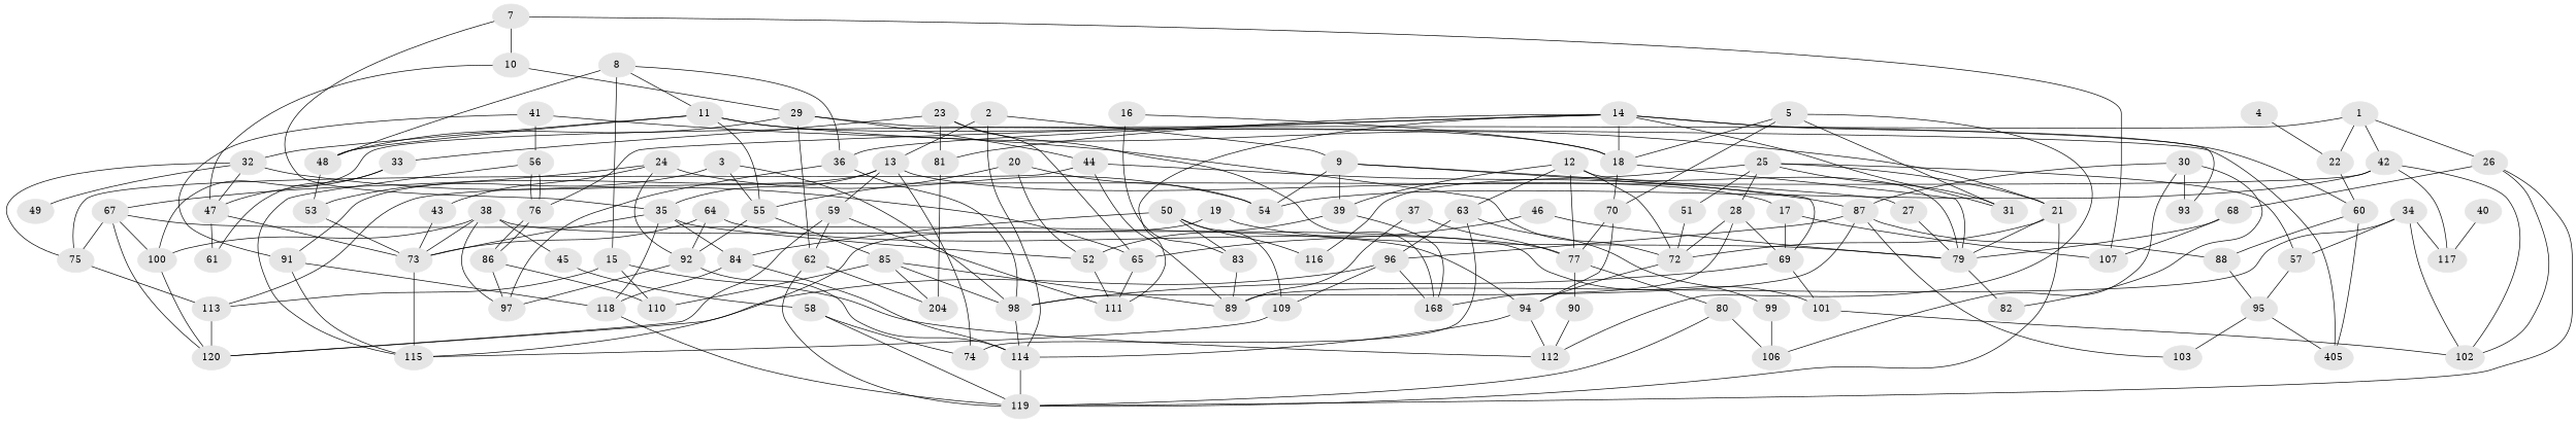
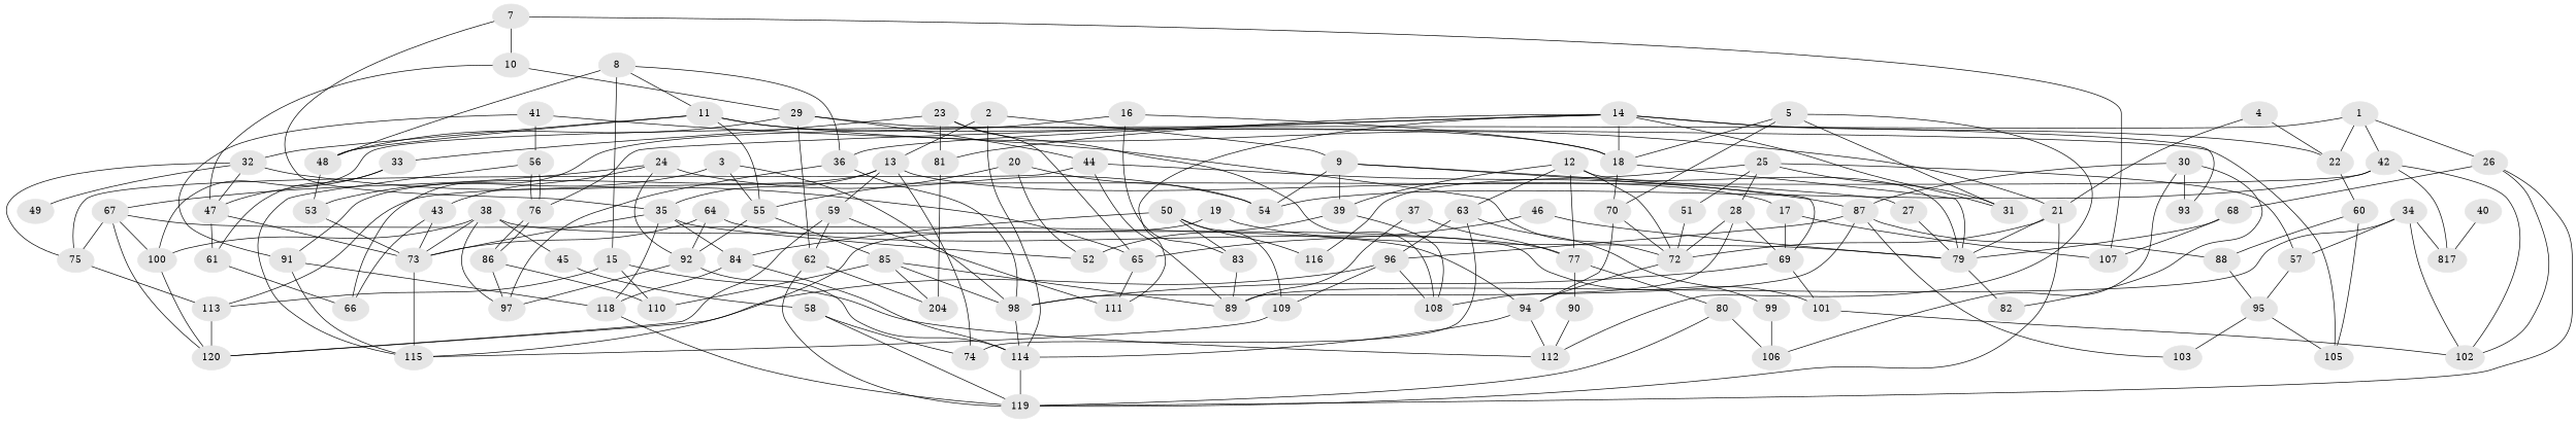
  graph {
    node [color=gray90 style=filled]
    1
    22
    26
    42
    100
    60
    119
    68
    102
    54
    113
-   117
+   117 [label=817]
    120
    2
    9
    13
    114
    27
    39
    69
    35
    91
    17
    59
    74
    3
    53
    55
    98
    73
    92
    85
    4
    21
    79
    72
    5
    18
    31
    70
    112
    77
    94
    41
    56
    57
    95
    7
    10
    107
    29
    47
    52
    84
    118
    8
    15
    36
    48
    11
    110
    97
    40
-   108 [label=168]
+   108
    101
    44
    62
-   105 [label=405]
+   105
    61
    32
    65
    49
    75
    12
    63
    96
    99
    90
    80
    82
    115
    111
    14
    76
    81
    93
    88
    86
    n89 [label=204]
    16
+   66
    83
    89
    19
    20
    23
    33
    24
    43
    67
    25
    28
    51
    116
    87
    30
    106
    103
    34
    37
    38
    45
    58
    46
    50
    109
    64
    1 -- 22
    1 -- 26
    1 -- 42
    1 -- 100
    22 -- 60
    26 -- 119
    26 -- 68
    26 -- 102
    42 -- 102
    42 -- 54
    42 -- 113
    42 -- 117
    100 -- 120
    60 -- 88
    68 -- 79
    68 -- 107
    113 -- 120
    2 -- 9
    2 -- 13
    2 -- 114
    9 -- 54
    9 -- 27
    9 -- 39
    9 -- 69
    13 -- 35
    13 -- 91
    13 -- 17
    13 -- 59
    13 -- 74
    114 -- 119
    27 -- 79
    39 -- 52
    39 -- 108
    69 -- 98
    69 -- 101
    35 -- 73
    35 -- 52
    35 -- 84
    35 -- 118
    91 -- 118
    91 -- 115
    17 -- 69
    17 -- 107
    59 -- 120
    59 -- 62
    59 -- 111
    3 -- 53
    3 -- 55
    3 -- 98
    53 -- 73
    55 -- 92
    55 -- 85
    98 -- 114
    73 -- 115
    92 -- 114
    92 -- 97
    85 -- 98
    85 -- 110
    85 -- n89
    85 -- 89
    4 -- 22
-   25 -- 21
+   4 -- 21
    21 -- 119
    21 -- 79
    21 -- 72
    79 -- 82
    72 -- 94
    5 -- 18
    5 -- 31
    5 -- 70
    5 -- 112
    18 -- 79
    18 -- 70
-   70 -- 77
+   70 -- 72
    70 -- 94
    77 -- 90
    77 -- 80
    94 -- 114
    94 -- 112
    41 -- 91
    41 -- 72
    41 -- 56
    56 -- 115
    56 -- 76
    56 -- 76
    57 -- 95
    95 -- 105
    95 -- 103
    7 -- 35
    7 -- 10
    7 -- 107
    10 -- 29
    10 -- 47
    29 -- 48
    29 -- 44
    29 -- 62
    29 -- 105
    47 -- 73
    47 -- 61
-   52 -- 111
    84 -- 114
    84 -- 118
    118 -- 119
    8 -- 15
    8 -- 36
    8 -- 48
    8 -- 11
    15 -- 113
    15 -- 112
    15 -- 110
    36 -- 98
    36 -- 97
    48 -- 53
    11 -- 55
    11 -- 21
    11 -- 18
    11 -- 48
    11 -- 32
    40 -- 117
    101 -- 102
    44 -- 75
    44 -- 89
    44 -- 87
    62 -- 119
    62 -- n89
    105 -- 60
+   61 -- 66
    32 -- 47
    32 -- 65
    32 -- 49
    32 -- 75
    65 -- 111
    75 -- 113
    12 -- 39
    12 -- 79
    12 -- 72
    12 -- 77
    12 -- 63
    63 -- 74
    63 -- 96
    63 -- 99
    96 -- 120
    96 -- 108
    96 -- 109
    99 -- 106
    90 -- 112
    80 -- 119
    80 -- 106
-   14 -- 60
+   14 -- 22
    14 -- 18
    14 -- 31
    14 -- 36
    14 -- 111
    14 -- 76
    14 -- 81
    14 -- 93
    76 -- 86
    76 -- 86
    81 -- n89
    88 -- 95
    86 -- 110
    86 -- 97
    16 -- 18
+   16 -- 66
    16 -- 83
    83 -- 89
    19 -- 79
    19 -- 115
    20 -- 54
    20 -- 55
    20 -- 52
    23 -- 108
    23 -- 65
    23 -- 81
    23 -- 33
    33 -- 47
    33 -- 61
    24 -- 54
    24 -- 92
    24 -- 43
    24 -- 67
    43 -- 73
+   43 -- 66
    67 -- 100
    67 -- 120
    67 -- 94
    67 -- 75
    25 -- 31
    25 -- 57
    25 -- 28
    25 -- 51
    25 -- 116
    28 -- 69
    28 -- 72
    28 -- 108
    51 -- 72
    87 -- 98
    87 -- 96
    87 -- 88
    87 -- 103
    30 -- 82
    30 -- 93
    30 -- 87
    30 -- 106
    34 -- 102
    34 -- 117
    34 -- 57
    34 -- 89
    37 -- 77
    37 -- 89
    38 -- 100
    38 -- 73
    38 -- 97
    38 -- 101
    38 -- 45
    45 -- 58
    58 -- 119
    58 -- 74
    46 -- 79
    46 -- 65
    50 -- 84
    50 -- 83
    50 -- 116
    50 -- 109
    109 -- 115
    64 -- 73
    64 -- 92
    64 -- 77
  }
